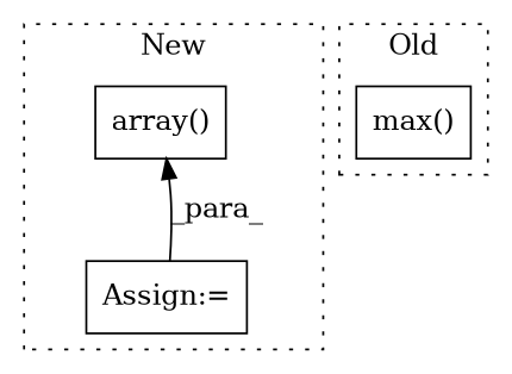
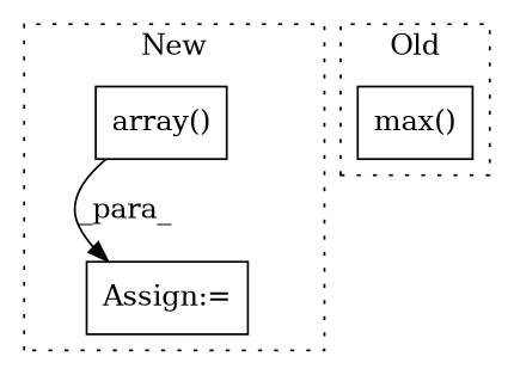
  digraph {
    fontname="DejaVu Serif"
    node [a=75 shape=box fontname="DejaVu Serif"]
    n1 [l="9,1" label="array()" s="2697,2850"]
    n2 [a=68 l=3 label="Assign:=" s=2694]
    n3 [l="29,1" label="max()" s="2537,2567"]
    subgraph cluster_1 {
      label=New
      style=dotted
      n1
      n2
    }
    subgraph cluster_2 {
      label=Old
      style=dotted
      n3
    }
-   n2 -> n1 [label=_para_ fontname="DejaVu Serif"]
+   n1 -> n2 [label=_para_ fontname="DejaVu Serif"]
  }
